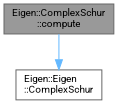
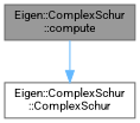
  digraph {
    rankdir=TB
    fontname=Roboto
    node [fontname=Roboto fontsize=10 shape=box style=filled]
    n1 [color=gray40 fillcolor=grey60 fontcolor=black height=0.2 label="Eigen::ComplexSchur\l::compute" width=0.4]
-   n2 [color=grey40 fillcolor=white height=0.2 label="Eigen::Eigen\l::ComplexSchur" width=0.4]
+   n2 [color=grey40 fillcolor=white height=0.2 label="Eigen::ComplexSchur\l::ComplexSchur" width=0.4]
    n1 -> n2 [color=steelblue1 fontname=Roboto fontsize=10 labelfontname=Helvetica labelfontsize=10 style=solid]
  }
